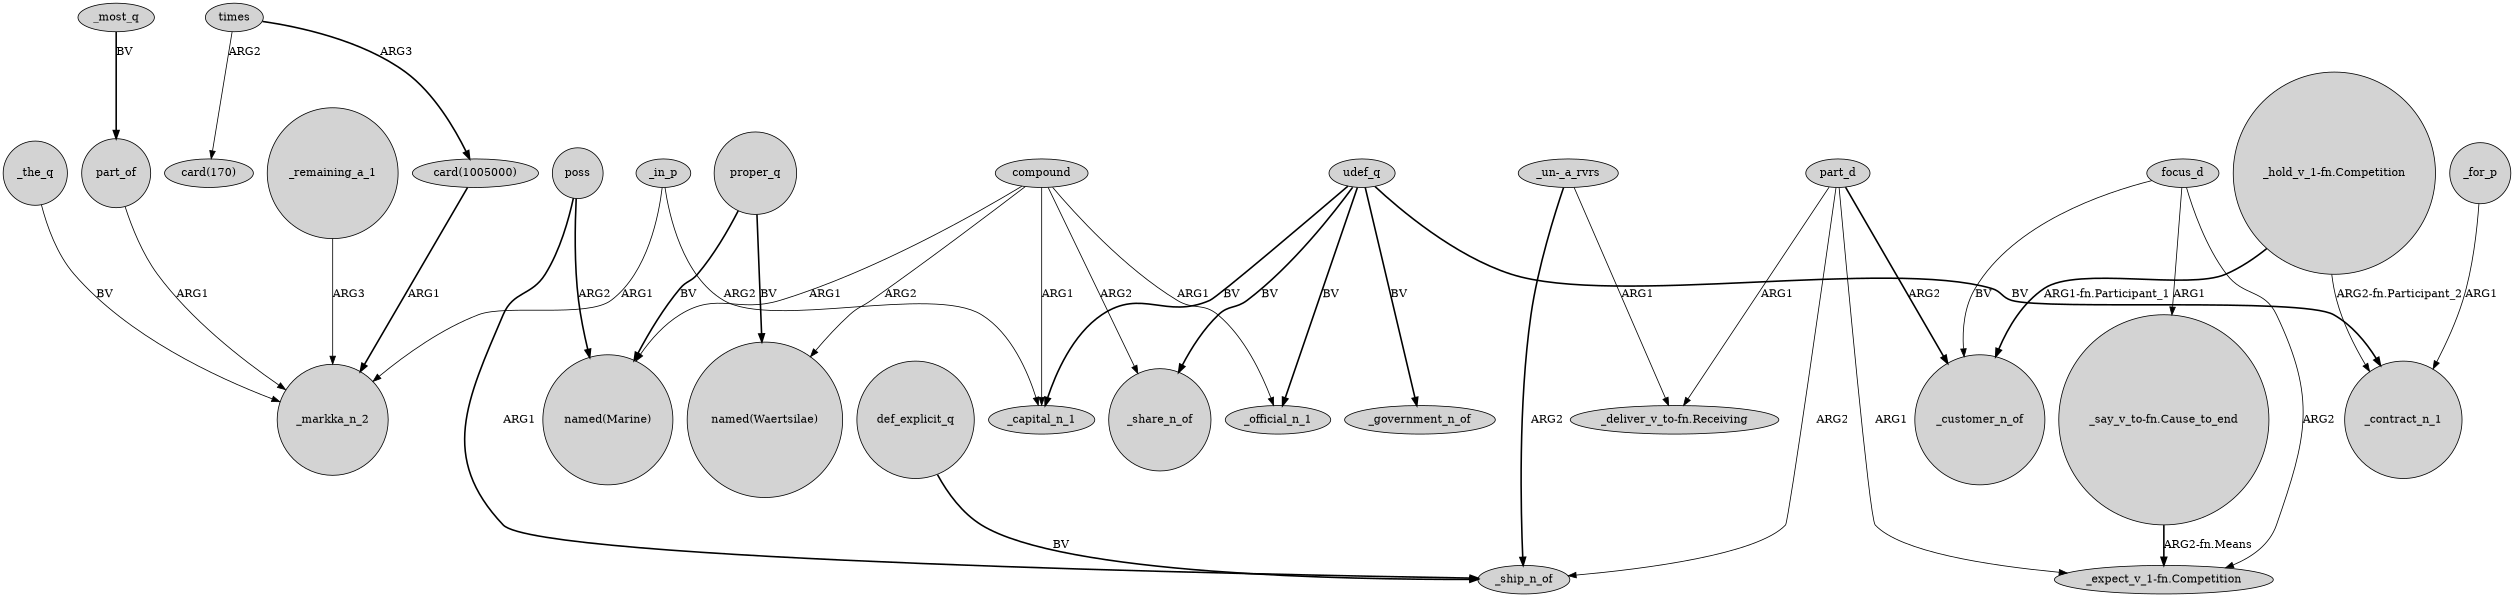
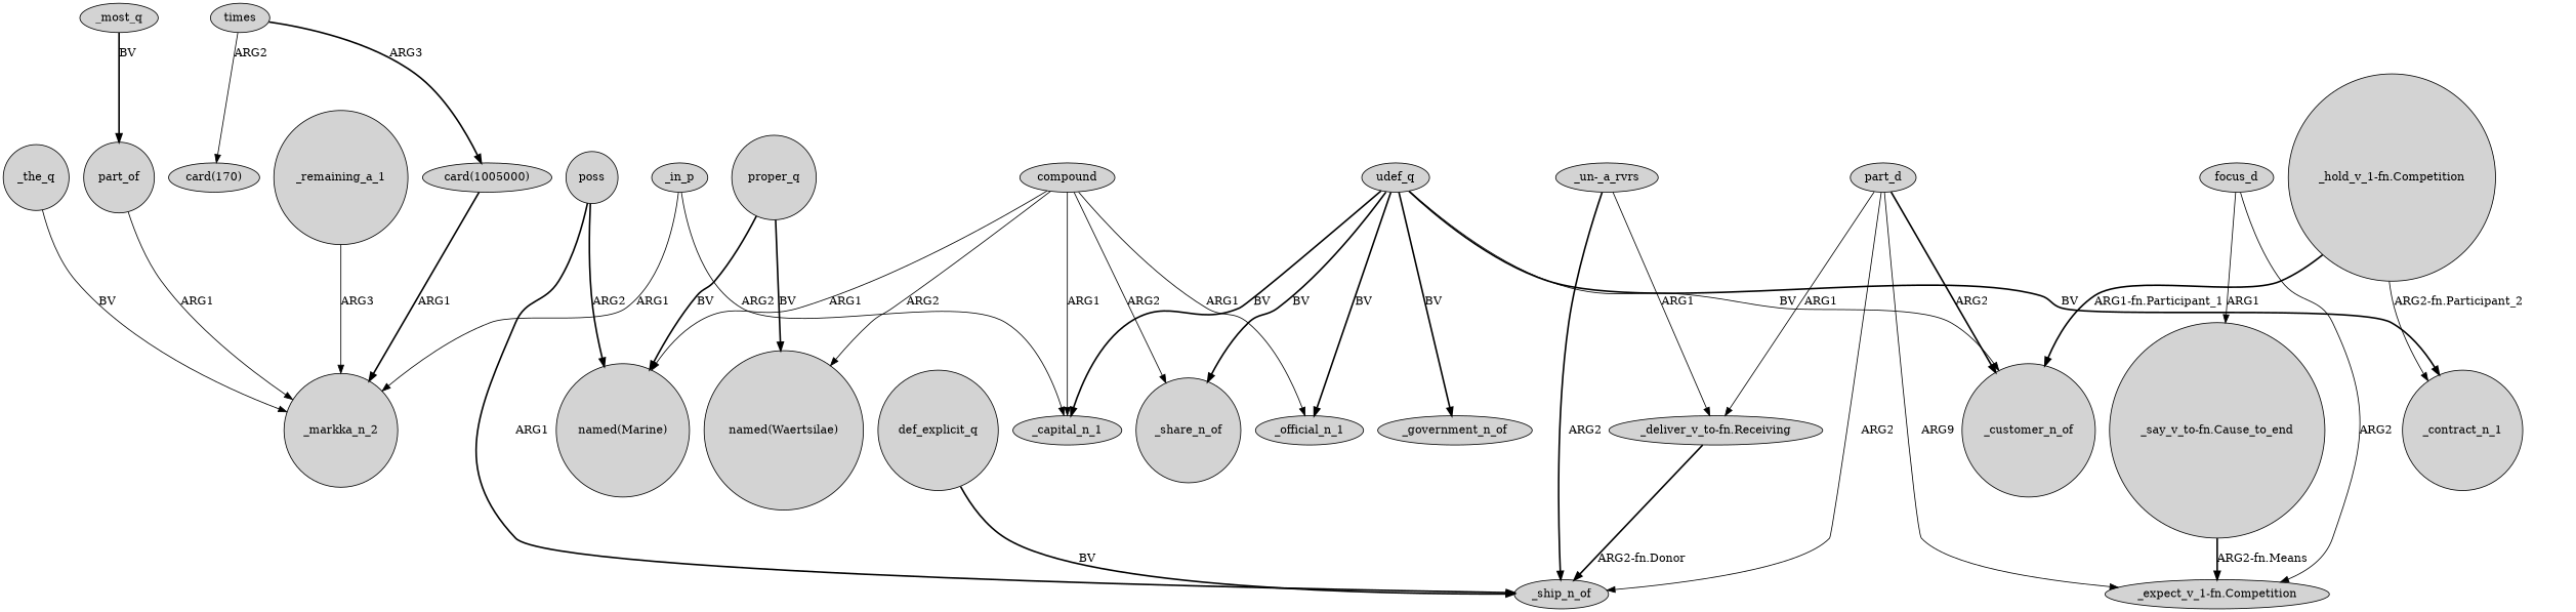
  digraph {
    node [shape=ellipse style=filled]
    edge [style=solid]
    part_of [shape=circle]
    _markka_n_2 [shape=circle]
    proper_q [shape=circle]
    "named(Marine)" [shape=circle]
    "named(Waertsilae)" [shape=circle]
    n6 [label="card(1005000)"]
    "_expect_v_1-fn.Competition"
    "_say_v_to-fn.Cause_to_end" [shape=circle]
    _official_n_1
    "_hold_v_1-fn.Competition" [shape=circle]
    _contract_n_1 [shape=circle]
    _customer_n_of [shape=circle]
    compound
    _capital_n_1
    _share_n_of [shape=circle]
    _government_n_of
    udef_q
    poss [shape=circle]
    _ship_n_of
    n20 [label=part_d]
    "_deliver_v_to-fn.Receiving"
    _in_p
    focus_d
    times
    "card(170)"
    def_explicit_q [shape=circle]
    _most_q
    _remaining_a_1 [shape=circle]
    _the_q [shape=circle]
-   _for_p [shape=circle]
    "_un-_a_rvrs"
    part_of -> _markka_n_2 [label=ARG1]
    proper_q -> "named(Marine)" [label=BV style=bold]
    proper_q -> "named(Waertsilae)" [label=BV style=bold]
    n6 -> _markka_n_2 [label=ARG1 style=bold]
    "_say_v_to-fn.Cause_to_end" -> "_expect_v_1-fn.Competition" [label="ARG2-fn.Means" style=bold]
    "_hold_v_1-fn.Competition" -> _contract_n_1 [label="ARG2-fn.Participant_2"]
    "_hold_v_1-fn.Competition" -> _customer_n_of [label="ARG1-fn.Participant_1" style=bold]
    compound -> "named(Marine)" [label=ARG1]
    compound -> "named(Waertsilae)" [label=ARG2]
    compound -> _official_n_1 [label=ARG1]
    compound -> _capital_n_1 [label=ARG1]
    compound -> _share_n_of [label=ARG2]
    udef_q -> _official_n_1 [label=BV style=bold]
    udef_q -> _contract_n_1 [label=BV style=bold]
-   focus_d -> _customer_n_of [label=BV]
+   udef_q -> _customer_n_of [label=BV]
    udef_q -> _capital_n_1 [label=BV style=bold]
    udef_q -> _share_n_of [label=BV style=bold]
    udef_q -> _government_n_of [label=BV style=bold]
    poss -> "named(Marine)" [label=ARG2 style=bold]
    poss -> _ship_n_of [label=ARG1 style=bold]
-   n20 -> "_expect_v_1-fn.Competition" [label=ARG1]
+   n20 -> "_expect_v_1-fn.Competition" [label=ARG9]
    n20 -> _customer_n_of [label=ARG2 style=bold]
    n20 -> _ship_n_of [label=ARG2]
    n20 -> "_deliver_v_to-fn.Receiving" [label=ARG1]
+   "_deliver_v_to-fn.Receiving" -> _ship_n_of [label="ARG2-fn.Donor" style=bold]
    _in_p -> _markka_n_2 [label=ARG1]
    _in_p -> _capital_n_1 [label=ARG2]
    focus_d -> "_expect_v_1-fn.Competition" [label=ARG2]
    focus_d -> "_say_v_to-fn.Cause_to_end" [label=ARG1]
    times -> n6 [label=ARG3 style=bold]
    times -> "card(170)" [label=ARG2]
    def_explicit_q -> _ship_n_of [label=BV style=bold]
    _most_q -> part_of [label=BV style=bold]
    _remaining_a_1 -> _markka_n_2 [label=ARG3]
    _the_q -> _markka_n_2 [label=BV]
-   _for_p -> _contract_n_1 [label=ARG1]
    "_un-_a_rvrs" -> _ship_n_of [label=ARG2 style=bold]
    "_un-_a_rvrs" -> "_deliver_v_to-fn.Receiving" [label=ARG1]
  }
